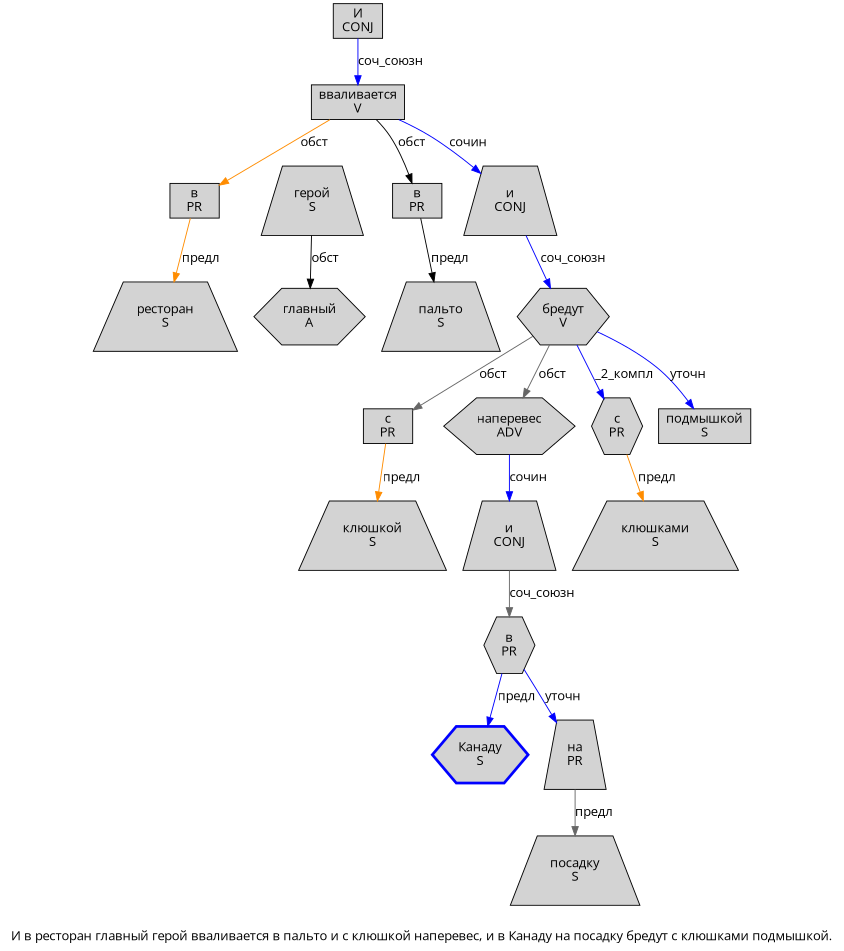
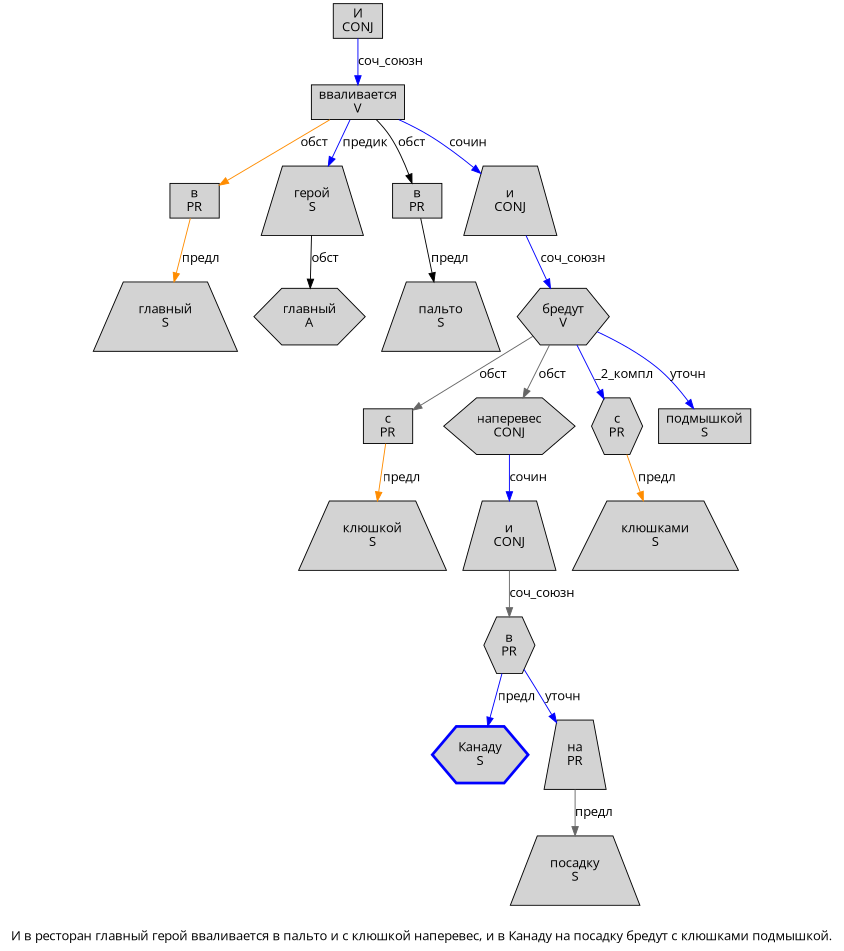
  digraph {
    fontname="Open Sans"
    label="И в ресторан главный герой вваливается в пальто и с клюшкой наперевес, и в Канаду на посадку бредут с клюшками подмышкой."
    node [fillcolor=lightgray fontname="Open Sans" penwidth=1 shape=trapezium style=filled]
    edge [color=blue fontname="Open Sans"]
    n1 [label="И\nCONJ" shape=box]
    n2 [label="вваливается\nV" shape=box]
    n3 [label="в\nPR" shape=box]
    n4 [label="герой\nS"]
    n5 [label="в\nPR" shape=box]
    n6 [label="и\nCONJ"]
-   n7 [label="ресторан\nS"]
+   n7 [label="главный\nS"]
    n8 [label="главный\nA" shape=hexagon]
    n9 [label="пальто\nS"]
    n10 [label="бредут\nV" shape=hexagon]
    n11 [label="с\nPR" shape=box]
-   n12 [label="наперевес\nADV" shape=hexagon]
+   n12 [label="наперевес\nCONJ" shape=hexagon]
    n13 [label="с\nPR" shape=hexagon]
    n14 [label="подмышкой\nS" shape=box]
    n15 [label="клюшкой\nS"]
    n16 [label="и\nCONJ"]
    n17 [label="в\nPR" shape=hexagon]
    n18 [color=blue label="Канаду\nS" penwidth=3 shape=hexagon]
    n19 [label="на\nPR"]
    n20 [label="посадку\nS"]
    n21 [label="клюшками\nS"]
    n1 -> n2 [label="соч_союзн"]
    n2 -> n3 [color=darkorange label="обст"]
+   n2 -> n4 [label="предик"]
    n2 -> n5 [color=black label="обст"]
    n2 -> n6 [label="сочин"]
    n3 -> n7 [color=darkorange label="предл"]
    n4 -> n8 [color=black label="обст"]
    n5 -> n9 [color=black label="предл"]
    n6 -> n10 [label="соч_союзн"]
    n10 -> n11 [color=gray40 label="обст"]
    n10 -> n12 [color=gray40 label="обст"]
    n10 -> n13 [label="_2_компл"]
    n10 -> n14 [label="уточн"]
    n11 -> n15 [color=darkorange label="предл"]
    n12 -> n16 [label="сочин"]
    n13 -> n21 [color=darkorange label="предл"]
    n16 -> n17 [color=gray40 label="соч_союзн"]
    n17 -> n18 [label="предл"]
    n17 -> n19 [label="уточн"]
    n19 -> n20 [color=gray40 label="предл"]
  }
